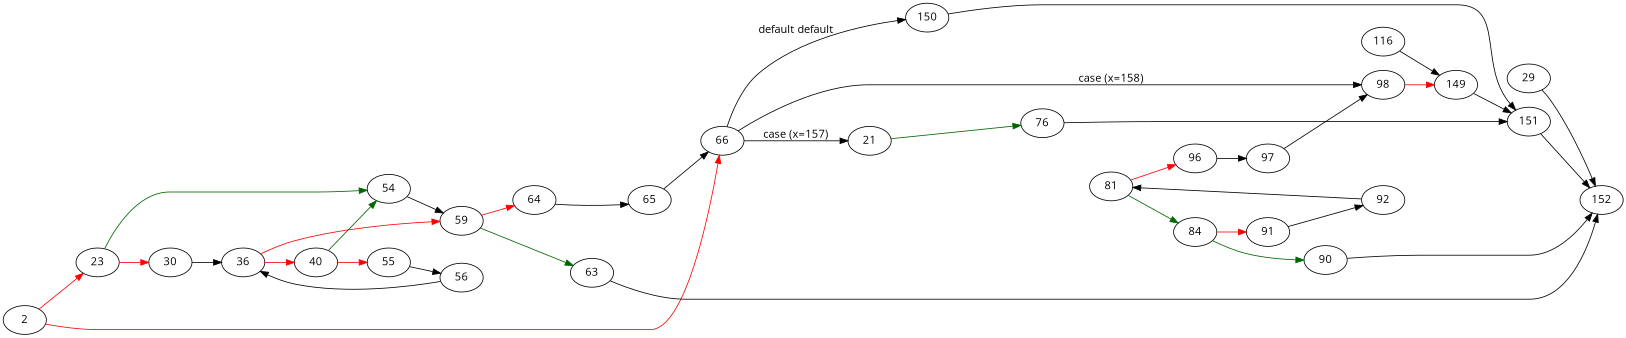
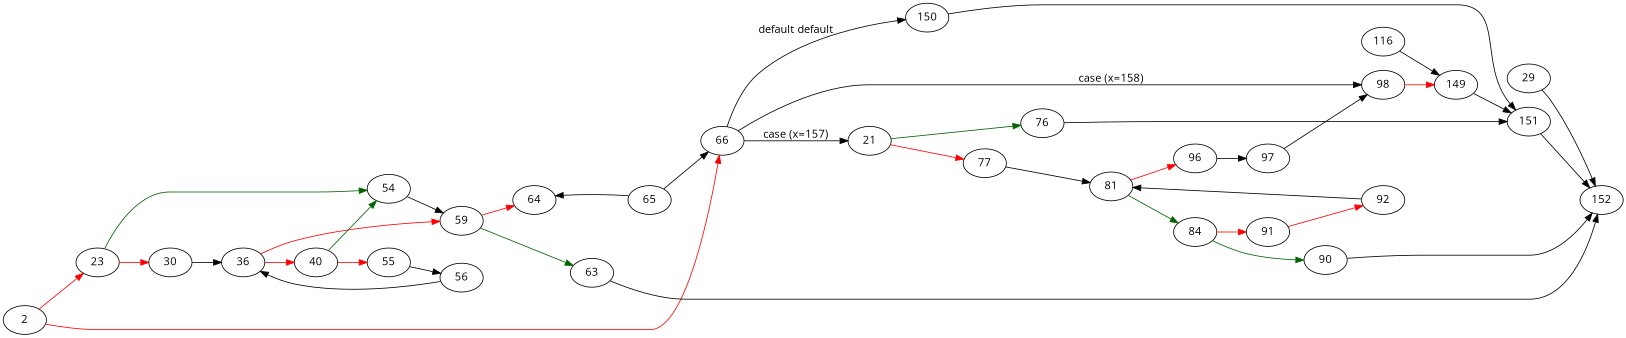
  strict digraph {
    fontname="Open Sans"
    rankdir=LR
    node [fontname="Open Sans"]
    edge [fontname="Open Sans"]
    2 [entry=true]
    23
    66
    30
    54
    n6 [label=21]
    98
    150
    29
    152
    36
    76
+   77
    149
    151
    40
    59
    55
    63
    64
    56
    65
    81
    116
    84
    96
    90
    91
    97
    92
    2 -> 23 [color=red cond=true]
    2 -> 66 [color=red cond=false]
    23 -> 30 [color=red cond=false]
    23 -> 54 [color=darkgreen cond=true]
    66 -> n6 [cond="case (x=157)" label="case (x=157)"]
    66 -> 98 [cond="case (x=158)" label="case (x=158)"]
    66 -> 150 [cond="default case" label="default default"]
    30 -> 36
    54 -> 59
    n6 -> 76 [color=darkgreen cond=true]
+   n6 -> 77 [color=red cond=false]
    98 -> 149 [color=red cond=false]
    150 -> 151
    29 -> 152
    36 -> 40 [color=red cond=true]
    36 -> 59 [color=red cond=false]
    76 -> 151
+   77 -> 81
    149 -> 151
    151 -> 152
    40 -> 54 [color=darkgreen cond=true]
    40 -> 55 [color=red cond=false]
    59 -> 63 [color=darkgreen cond=true]
    59 -> 64 [color=red cond=false]
    55 -> 56
    63 -> 152
-   64 -> 65
+   65 -> 64
    56 -> 36
    65 -> 66
    81 -> 84 [color=darkgreen cond=true]
    81 -> 96 [color=red cond=false]
    116 -> 149
    84 -> 90 [color=darkgreen cond=true]
    84 -> 91 [color=red cond=false]
    96 -> 97
    90 -> 152
-   91 -> 92
+   91 -> 92 [color=red]
    97 -> 98
    92 -> 81
  }
